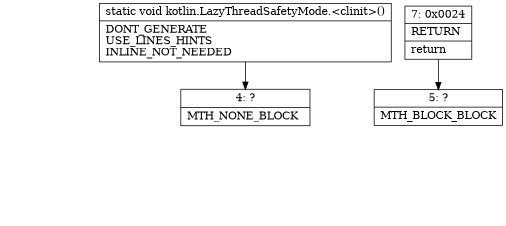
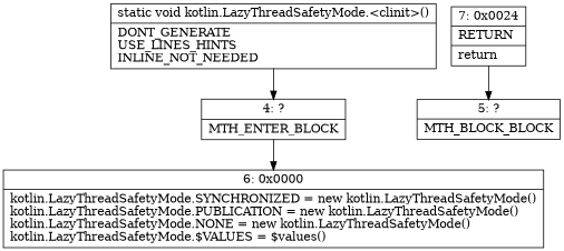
  digraph {
    node [shape=record]
-   n1 [label="{4\:\ ?|MTH_NONE_BLOCK\l}"]
+   n1 [label="{4\:\ ?|MTH_ENTER_BLOCK\l}"]
+   n2 [label="{6\:\ 0x0000|kotlin.LazyThreadSafetyMode.SYNCHRONIZED = new kotlin.LazyThreadSafetyMode()\lkotlin.LazyThreadSafetyMode.PUBLICATION = new kotlin.LazyThreadSafetyMode()\lkotlin.LazyThreadSafetyMode.NONE = new kotlin.LazyThreadSafetyMode()\lkotlin.LazyThreadSafetyMode.$VALUES = $values()\l}"]
    n3 [label="{7\:\ 0x0024|RETURN\l|return\l}"]
    n4 [label="{5\:\ ?|MTH_BLOCK_BLOCK\l}"]
    n5 [label="{static void kotlin.LazyThreadSafetyMode.\<clinit\>()  | DONT_GENERATE\lUSE_LINES_HINTS\lINLINE_NOT_NEEDED\l}"]
+   n1 -> n2
    n3 -> n4
    n5 -> n1
  }
